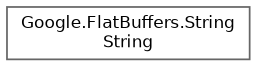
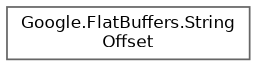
  digraph {
    rankdir=LR
-   n1 [color=grey40 fillcolor=white fontname=Helvetica fontsize=10 height=0.2 label="Google.FlatBuffers.String\lString" shape=box style=filled width=0.4]
+   n1 [color=grey40 fillcolor=white fontname=Helvetica fontsize=10 height=0.2 label="Google.FlatBuffers.String\lOffset" shape=box style=filled width=0.4]
  }
